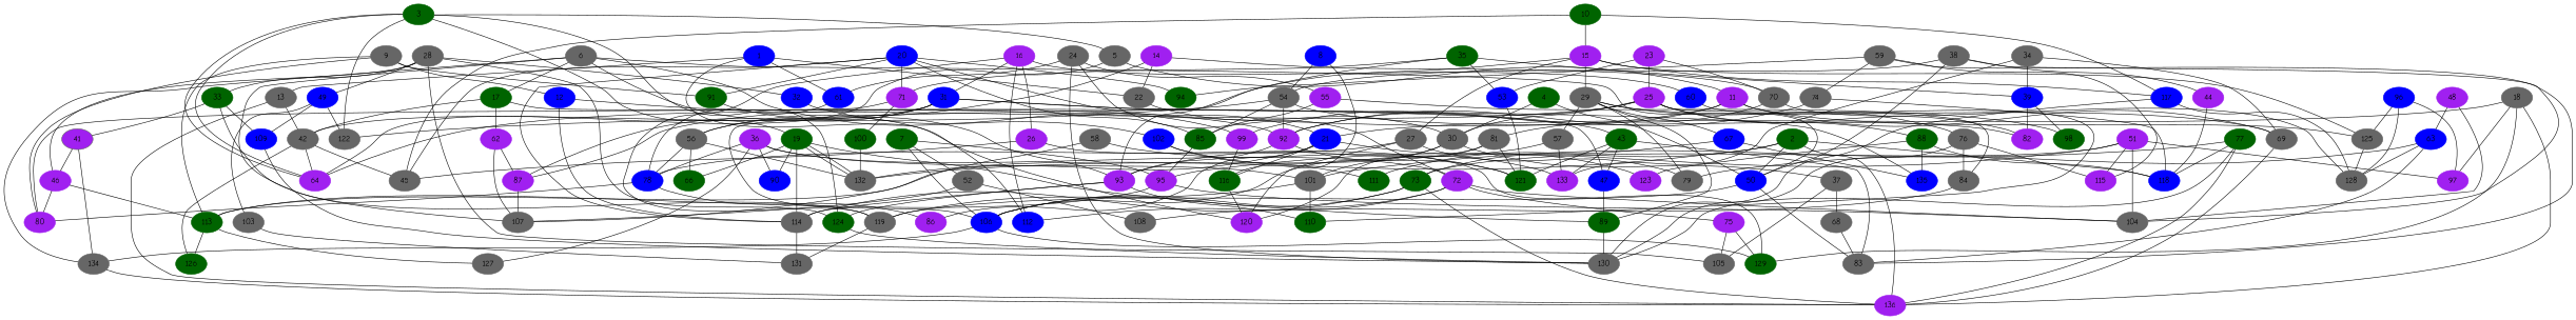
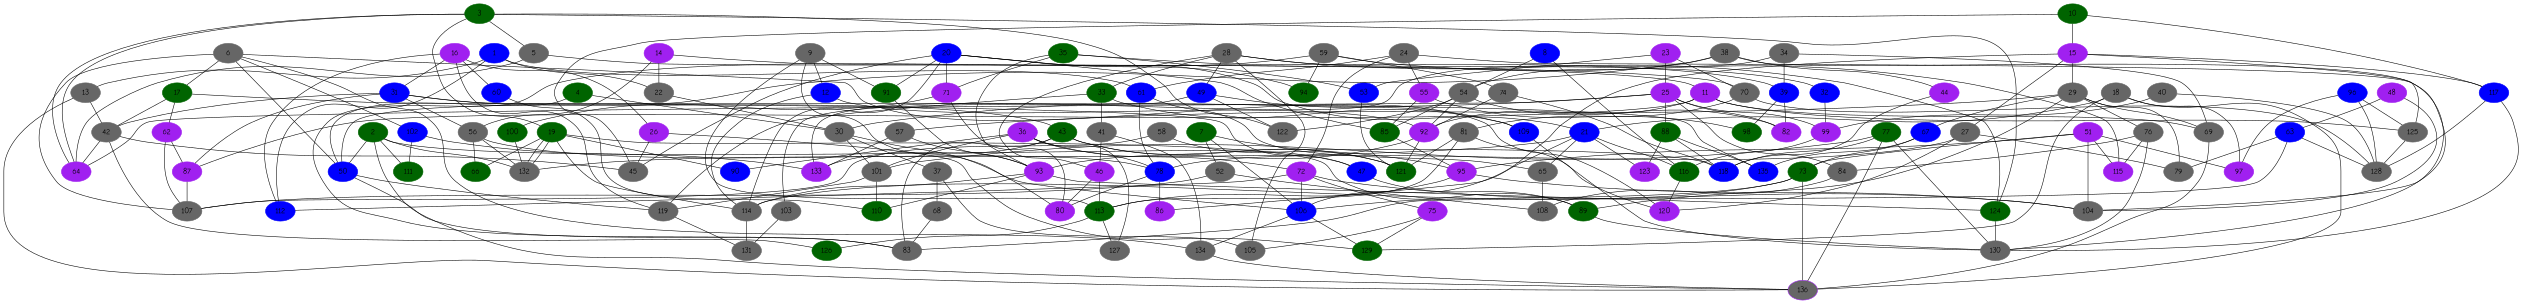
  graph {
    fontname="Comic Neue"
    node [color=gray40 fontname="Comic Neue" style=filled]
    edge [fontname="Comic Neue"]
    1 [color=blue]
    13
    22
    61 [color=blue]
    112 [color=blue]
-   136 [color=purple]
+   136 [color=purple fillcolor=gray40]
    42
    30
+   65
    78 [color=blue]
    2 [color=darkgreen]
    50 [color=blue]
    111 [color=darkgreen]
    118 [color=blue]
    132
    119
    83
    3 [color=darkgreen]
    5
    19 [color=darkgreen]
    64 [color=purple]
    122
    124 [color=darkgreen]
    11 [color=purple]
    114
    66 [color=darkgreen]
    89 [color=darkgreen]
    90 [color=blue]
    130
    4 [color=darkgreen]
    106 [color=blue]
    37
    101
    69
    87 [color=purple]
    92 [color=purple]
    125
    6
    17 [color=darkgreen]
    102 [color=blue]
    107
    120 [color=purple]
    134
    47 [color=blue]
    62 [color=purple]
    133 [color=purple]
    7 [color=darkgreen]
    52
    95 [color=purple]
    108
    113 [color=darkgreen]
    104
    129 [color=darkgreen]
    8 [color=blue]
    54
    116 [color=darkgreen]
    85 [color=darkgreen]
    82 [color=purple]
    12 [color=blue]
    9
    80 [color=purple]
    91 [color=darkgreen]
    93 [color=purple]
    127
    126 [color=darkgreen]
    10 [color=darkgreen]
    15 [color=purple]
    45
    117 [color=blue]
    27
    29
    128
    121 [color=darkgreen]
    131
    14 [color=purple]
    56
    70
    81
    79
    57
    67 [color=blue]
    76
    16 [color=purple]
    26 [color=purple]
    31 [color=blue]
    60 [color=blue]
    43 [color=darkgreen]
    135 [color=blue]
    110 [color=darkgreen]
    18
    21 [color=blue]
    97 [color=purple]
    86 [color=purple]
    123 [color=purple]
    20 [color=blue]
    71 [color=purple]
    94 [color=darkgreen]
    100 [color=darkgreen]
    72 [color=purple]
    75 [color=purple]
    23 [color=purple]
    25 [color=purple]
    53 [color=blue]
    84
    88 [color=darkgreen]
    99 [color=purple]
    24
    55 [color=purple]
    98 [color=darkgreen]
    28
    32 [color=blue]
    33 [color=darkgreen]
    46 [color=purple]
    49 [color=blue]
    105
-   41 [fillcolor=purple]
+   41
    109 [color=blue]
    103
    73 [color=darkgreen]
    115 [color=purple]
    68
    34
    39 [color=blue]
    35 [color=darkgreen]
    36 [color=purple]
    38
    44 [color=purple]
+   40
    48 [color=purple]
    63 [color=blue]
    51 [color=purple]
    58
    59
    74
    77 [color=darkgreen]
    96 [color=blue]
    1 -- 13
    1 -- 22
    1 -- 61
    1 -- 112
    13 -- 136
    13 -- 42
    22 -- 30
+   61 -- 65
    61 -- 78
    42 -- 64
    42 -- 126
    42 -- 45
    30 -- 106
    30 -- 37
    30 -- 101
+   65 -- 108
    78 -- 80
    78 -- 86
    2 -- 136
    2 -- 50
    2 -- 111
    2 -- 118
    2 -- 132
    50 -- 119
    50 -- 83
    119 -- 131
    3 -- 5
    3 -- 19
    3 -- 64
    3 -- 64
    3 -- 122
    3 -- 124
    5 -- 64
    5 -- 11
    19 -- 132
    19 -- 132
    19 -- 114
    19 -- 66
    19 -- 89
    19 -- 90
    124 -- 130
    11 -- 69
    11 -- 87
    11 -- 92
    11 -- 125
    114 -- 131
    89 -- 130
    4 -- 30
    4 -- 50
    106 -- 134
    106 -- 129
    37 -- 105
    37 -- 68
    101 -- 119
    101 -- 110
    69 -- 136
    87 -- 107
    92 -- 93
    92 -- 121
    125 -- 128
    6 -- 50
    6 -- 17
    6 -- 102
    6 -- 107
    6 -- 120
    6 -- 134
    17 -- 42
    17 -- 47
    17 -- 62
    102 -- 111
    102 -- 133
    134 -- 136
    47 -- 89
    62 -- 87
    62 -- 107
    7 -- 106
    7 -- 52
    7 -- 95
    52 -- 107
    52 -- 108
    95 -- 113
    95 -- 104
    113 -- 127
    113 -- 126
    8 -- 54
    8 -- 116
    54 -- 122
    54 -- 92
    54 -- 85
    54 -- 82
    116 -- 120
    85 -- 95
    12 -- 114
    12 -- 92
    9 -- 113
    9 -- 12
    9 -- 80
    9 -- 91
    91 -- 93
    93 -- 124
    93 -- 114
    93 -- 110
    10 -- 15
    10 -- 45
    10 -- 117
    15 -- 106
    15 -- 125
    15 -- 117
    15 -- 27
    15 -- 29
    117 -- 130
    117 -- 128
    27 -- 78
    27 -- 120
    27 -- 79
    29 -- 89
    29 -- 69
    29 -- 79
    29 -- 57
    29 -- 67
    29 -- 76
    14 -- 22
    14 -- 56
    14 -- 70
    56 -- 78
    56 -- 132
    56 -- 66
    70 -- 128
    70 -- 81
    81 -- 120
    81 -- 113
    81 -- 121
    57 -- 133
    57 -- 93
    67 -- 135
    67 -- 73
    76 -- 130
    76 -- 84
    76 -- 115
    16 -- 112
    16 -- 119
    16 -- 26
    16 -- 31
    16 -- 60
    26 -- 129
    26 -- 45
    31 -- 42
    31 -- 87
    31 -- 56
    31 -- 43
    31 -- 135
    60 -- 110
    43 -- 83
    43 -- 47
    43 -- 133
    43 -- 121
    18 -- 136
    18 -- 129
    18 -- 21
    18 -- 97
+   21 -- 65
    21 -- 132
    21 -- 116
    21 -- 86
    21 -- 123
    20 -- 114
    20 -- 85
    20 -- 91
    20 -- 45
    20 -- 21
    20 -- 71
    20 -- 94
    71 -- 80
    71 -- 100
    100 -- 132
    72 -- 112
    72 -- 106
    72 -- 104
    72 -- 75
    75 -- 129
    75 -- 105
    23 -- 70
    23 -- 25
    23 -- 53
    25 -- 30
    25 -- 64
    25 -- 82
    25 -- 84
    25 -- 88
    25 -- 99
    53 -- 121
    84 -- 108
    88 -- 118
    88 -- 135
    88 -- 123
    99 -- 116
    24 -- 61
    24 -- 130
    24 -- 72
    24 -- 55
    55 -- 85
    55 -- 98
    28 -- 124
    28 -- 32
    28 -- 33
    28 -- 46
    28 -- 49
    28 -- 105
    32 -- 99
    33 -- 119
    33 -- 41
    33 -- 109
    46 -- 113
    46 -- 80
    49 -- 122
    49 -- 109
    49 -- 103
    41 -- 134
    41 -- 46
    109 -- 130
    103 -- 131
    73 -- 136
    73 -- 114
    73 -- 106
    68 -- 83
    34 -- 69
    34 -- 133
    34 -- 39
    39 -- 82
    39 -- 98
    35 -- 93
    35 -- 71
    35 -- 53
    35 -- 39
    36 -- 78
    36 -- 90
    36 -- 101
    36 -- 127
    36 -- 72
    38 -- 50
    38 -- 104
    38 -- 54
    38 -- 44
    44 -- 118
+   40 -- 128
+   40 -- 99
    48 -- 104
    48 -- 63
    63 -- 83
    63 -- 128
    63 -- 79
    51 -- 95
    51 -- 104
    51 -- 97
    51 -- 73
    51 -- 115
    58 -- 107
    58 -- 121
    59 -- 83
    59 -- 94
    59 -- 115
    59 -- 74
    74 -- 118
    74 -- 92
    77 -- 136
    77 -- 118
    77 -- 130
    77 -- 101
    96 -- 125
    96 -- 128
    96 -- 97
  }
